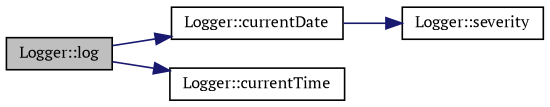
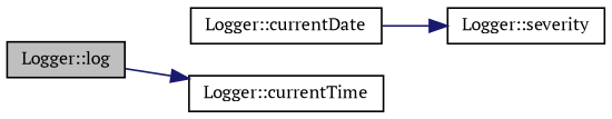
  digraph {
    fontname="PT Serif"
    rankdir=LR
    node [color=black fillcolor=white fontname="PT Serif" fontsize=10 shape=record style=filled]
    edge [color=midnightblue fontname="PT Serif" fontsize=10 labelfontname=Helvetica labelfontsize=10 style=solid]
    n1 [fillcolor=grey75 fontcolor=black height=0.2 label="Logger::log" width=0.4]
    n2 [height=0.2 label="Logger::currentDate" width=0.4]
    n3 [height=0.2 label="Logger::currentTime" width=0.4]
    n4 [height=0.2 label="Logger::severity" width=0.4]
-   n1 -> n2
    n1 -> n3
    n2 -> n4
  }
